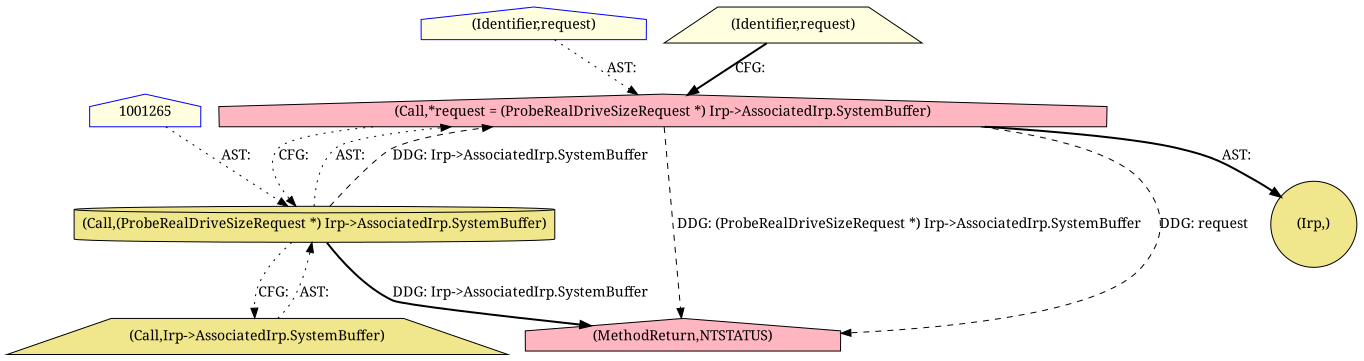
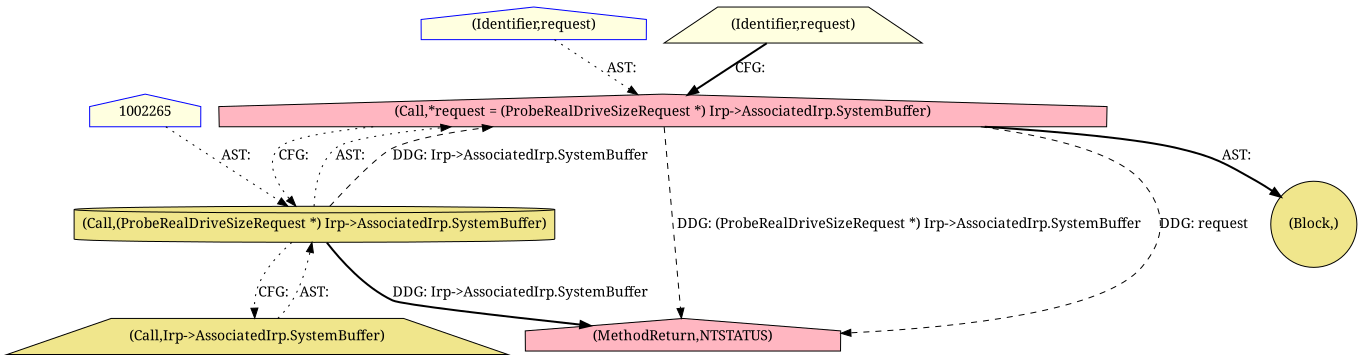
  digraph {
    fontname="Noto Serif"
    node [color=black fillcolor=khaki fontname="Noto Serif" shape=house style=filled]
    edge [fontname="Noto Serif" style=dotted]
    n1 [fillcolor=lightpink label="(Call,*request = (ProbeRealDriveSizeRequest *) Irp->AssociatedIrp.SystemBuffer)"]
    n2 [label="(Call,(ProbeRealDriveSizeRequest *) Irp->AssociatedIrp.SystemBuffer)" shape=cylinder]
    n3 [fillcolor=lightpink label="(MethodReturn,NTSTATUS)"]
-   n4 [label="(Irp,)" shape=circle]
+   n4 [label="(Block,)" shape=circle]
    n5 [label="(Call,Irp->AssociatedIrp.SystemBuffer)" shape=trapezium]
    n6 [color=blue fillcolor=lightyellow label="(Identifier,request)"]
    n7 [fillcolor=lightyellow label="(Identifier,request)" shape=trapezium]
-   1002265 [color=blue fillcolor=lightyellow label=1001265]
+   1002265 [color=blue fillcolor=lightyellow]
    n1 -> n2 [label="CFG: "]
    n1 -> n3 [label="DDG: (ProbeRealDriveSizeRequest *) Irp->AssociatedIrp.SystemBuffer" style=dashed]
    n1 -> n3 [label="DDG: request" style=dashed]
    n1 -> n4 [label="AST: " style=bold]
    n2 -> n1 [label="AST: "]
    n2 -> n1 [label="DDG: Irp->AssociatedIrp.SystemBuffer" style=dashed]
    n2 -> n3 [label="DDG: Irp->AssociatedIrp.SystemBuffer" style=bold]
    n2 -> n5 [label="CFG: "]
    n5 -> n2 [label="AST: "]
    n6 -> n1 [label="AST: "]
    n7 -> n1 [label="CFG: " style=bold]
    1002265 -> n2 [label="AST: "]
  }
